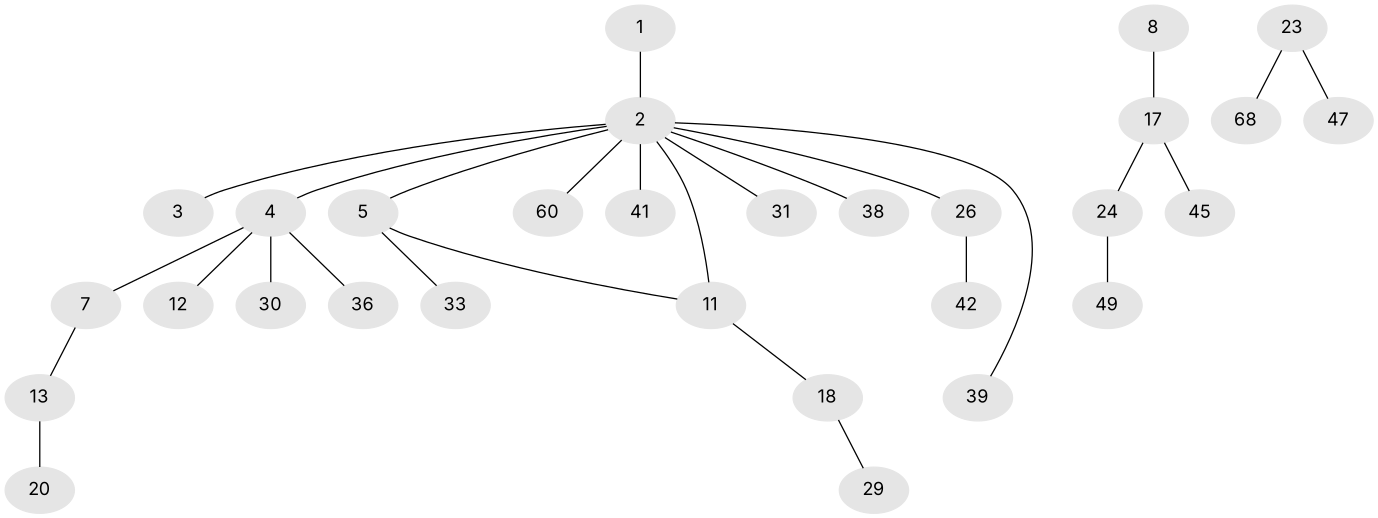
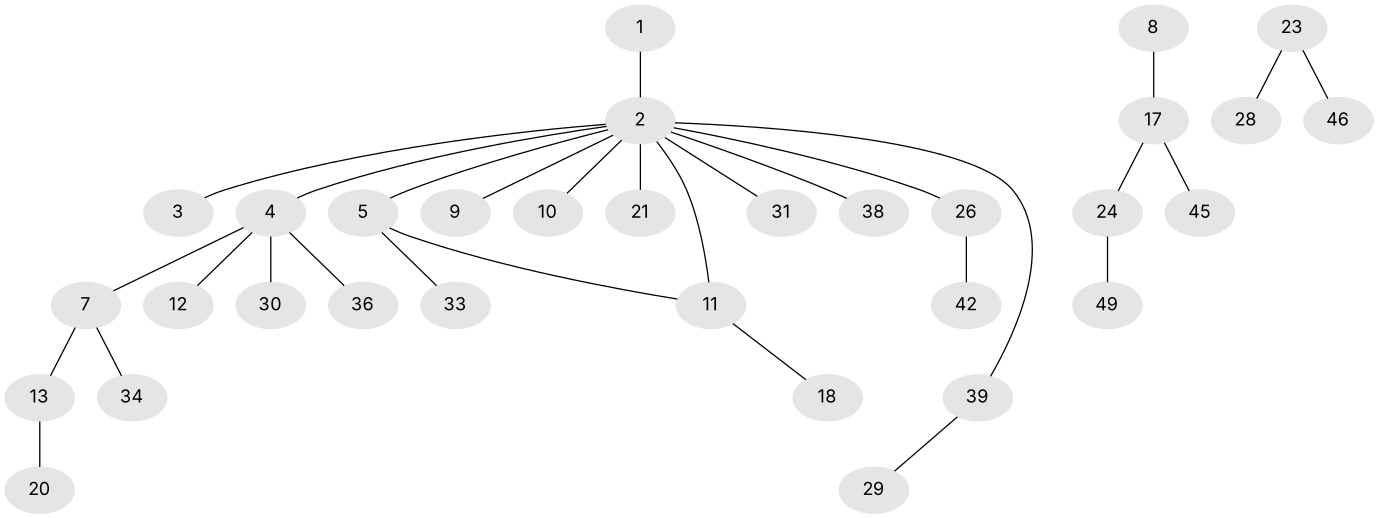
  graph {
    fontname=Inter
    node [color=gray90 fontname=Inter style=filled]
    edge [fontname=Inter]
    1 [super="+25"]
    2 [super="+6"]
    3 [super="+15"]
    4 [super="+19"]
    5 [super="+50"]
-   10 [super="+22" label=60]
-   21 [label=41]
+   9
+   10 [super="+22"]
+   21
    26 [super="+43"]
    31 [super="+44"]
    38
    39
    11
    7 [super="+16"]
    12
    30
    36
    33 [super="+48"]
    8 [super="+27"]
    17
    n21 [label=42]
    13 [super="+14"]
+   34 [super="+41"]
    18 [super="+40"]
    20 [super="+35"]
    24 [super="+51"]
    45 [super="+46"]
    29 [super="+37"]
    23 [super="+42"]
-   28 [label=68]
-   47
+   28
+   47 [label=46]
    49
    1 -- 2
    2 -- 3
    2 -- 4
    2 -- 5
+   2 -- 9
    2 -- 10
    2 -- 21
    2 -- 26
    2 -- 31
    2 -- 38
    2 -- 39
    2 -- 11
    4 -- 7
    4 -- 12
    4 -- 30
    4 -- 36
    5 -- 11
    5 -- 33
    26 -- n21
    11 -- 18
    7 -- 13
+   7 -- 34
    8 -- 17
    17 -- 24
    17 -- 45
    13 -- 20
-   18 -- 29
+   39 -- 29
    24 -- 49
    23 -- 28
    23 -- 47
  }
